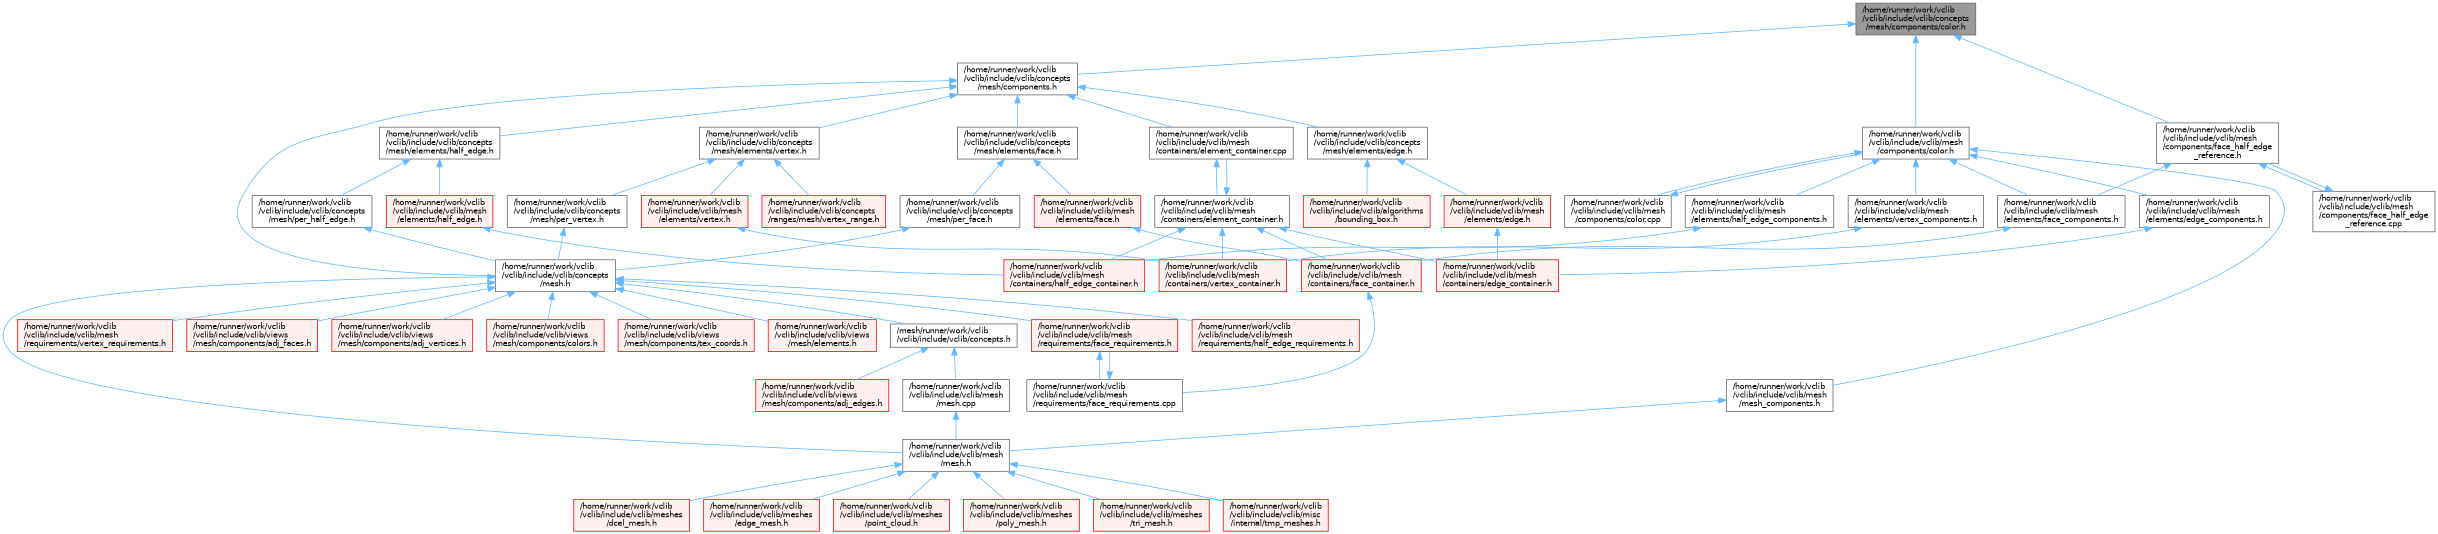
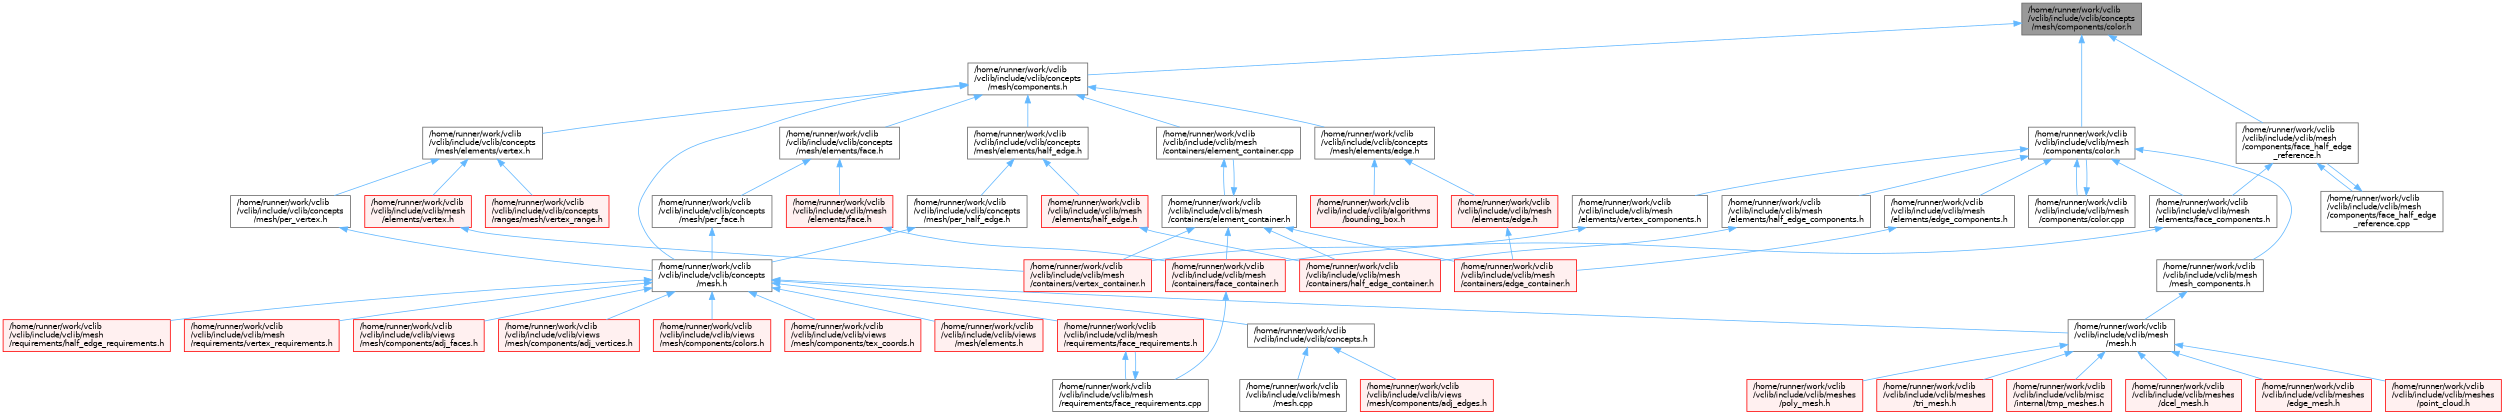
  digraph {
    node [color=red fillcolor="#FFF0F0" fontname=Helvetica fontsize=10 shape=box style=filled]
    edge [color=steelblue1 dir=back fontname=Helvetica fontsize=10 labelfontname=Helvetica labelfontsize=10 style=solid]
    n1 [color=gray40 fillcolor=grey60 fontcolor=black height=0.2 label="/home/runner/work/vclib\l/vclib/include/vclib/concepts\l/mesh/components/color.h" width=0.4]
    n2 [color=grey40 fillcolor=white height=0.2 label="/home/runner/work/vclib\l/vclib/include/vclib/concepts\l/mesh/components.h" width=0.4]
    n3 [color=grey40 fillcolor=white height=0.2 label="/home/runner/work/vclib\l/vclib/include/vclib/mesh\l/components/color.h" width=0.4]
    n4 [color=grey40 fillcolor=white height=0.2 label="/home/runner/work/vclib\l/vclib/include/vclib/mesh\l/components/face_half_edge\l_reference.h" width=0.4]
    n5 [color=grey40 fillcolor=white height=0.2 label="/home/runner/work/vclib\l/vclib/include/vclib/concepts\l/mesh.h" width=0.4]
    n6 [color=grey40 fillcolor=white height=0.2 label="/home/runner/work/vclib\l/vclib/include/vclib/concepts\l/mesh/elements/edge.h" width=0.4]
    n7 [color=grey40 fillcolor=white height=0.2 label="/home/runner/work/vclib\l/vclib/include/vclib/concepts\l/mesh/elements/face.h" width=0.4]
    n8 [color=grey40 fillcolor=white height=0.2 label="/home/runner/work/vclib\l/vclib/include/vclib/concepts\l/mesh/elements/half_edge.h" width=0.4]
    n9 [color=grey40 fillcolor=white height=0.2 label="/home/runner/work/vclib\l/vclib/include/vclib/concepts\l/mesh/elements/vertex.h" width=0.4]
    n10 [color=grey40 fillcolor=white height=0.2 label="/home/runner/work/vclib\l/vclib/include/vclib/mesh\l/containers/element_container.cpp" width=0.4]
    n11 [color=grey40 fillcolor=white height=0.2 label="/home/runner/work/vclib\l/vclib/include/vclib/mesh\l/components/color.cpp" width=0.4]
    n12 [color=grey40 fillcolor=white height=0.2 label="/home/runner/work/vclib\l/vclib/include/vclib/mesh\l/elements/edge_components.h" width=0.4]
    n13 [color=grey40 fillcolor=white height=0.2 label="/home/runner/work/vclib\l/vclib/include/vclib/mesh\l/elements/face_components.h" width=0.4]
    n14 [color=grey40 fillcolor=white height=0.2 label="/home/runner/work/vclib\l/vclib/include/vclib/mesh\l/elements/half_edge_components.h" width=0.4]
    n15 [color=grey40 fillcolor=white height=0.2 label="/home/runner/work/vclib\l/vclib/include/vclib/mesh\l/elements/vertex_components.h" width=0.4]
    n16 [color=grey40 fillcolor=white height=0.2 label="/home/runner/work/vclib\l/vclib/include/vclib/mesh\l/mesh_components.h" width=0.4]
    n17 [color=grey40 fillcolor=white height=0.2 label="/home/runner/work/vclib\l/vclib/include/vclib/mesh\l/components/face_half_edge\l_reference.cpp" width=0.4]
-   n18 [color=grey40 fillcolor=white height=0.2 label="/mesh/runner/work/vclib\l/vclib/include/vclib/concepts.h" width=0.4]
+   n18 [color=grey40 fillcolor=white height=0.2 label="/home/runner/work/vclib\l/vclib/include/vclib/concepts.h" width=0.4]
    n19 [color=grey40 fillcolor=white height=0.2 label="/home/runner/work/vclib\l/vclib/include/vclib/mesh\l/mesh.h" width=0.4]
    n20 [height=0.2 label="/home/runner/work/vclib\l/vclib/include/vclib/mesh\l/requirements/face_requirements.h" width=0.4]
    n21 [height=0.2 label="/home/runner/work/vclib\l/vclib/include/vclib/mesh\l/requirements/half_edge_requirements.h" width=0.4]
    n22 [height=0.2 label="/home/runner/work/vclib\l/vclib/include/vclib/mesh\l/requirements/vertex_requirements.h" width=0.4]
    n23 [height=0.2 label="/home/runner/work/vclib\l/vclib/include/vclib/views\l/mesh/components/adj_faces.h" width=0.4]
    n24 [height=0.2 label="/home/runner/work/vclib\l/vclib/include/vclib/views\l/mesh/components/adj_vertices.h" width=0.4]
    n25 [height=0.2 label="/home/runner/work/vclib\l/vclib/include/vclib/views\l/mesh/components/colors.h" width=0.4]
    n26 [height=0.2 label="/home/runner/work/vclib\l/vclib/include/vclib/views\l/mesh/components/tex_coords.h" width=0.4]
    n27 [height=0.2 label="/home/runner/work/vclib\l/vclib/include/vclib/views\l/mesh/elements.h" width=0.4]
    n28 [height=0.2 label="/home/runner/work/vclib\l/vclib/include/vclib/algorithms\l/bounding_box.h" width=0.4]
    n29 [height=0.2 label="/home/runner/work/vclib\l/vclib/include/vclib/mesh\l/elements/edge.h" width=0.4]
    n30 [color=grey40 fillcolor=white height=0.2 label="/home/runner/work/vclib\l/vclib/include/vclib/concepts\l/mesh/per_face.h" width=0.4]
    n31 [height=0.2 label="/home/runner/work/vclib\l/vclib/include/vclib/mesh\l/elements/face.h" width=0.4]
    n32 [color=grey40 fillcolor=white height=0.2 label="/home/runner/work/vclib\l/vclib/include/vclib/concepts\l/mesh/per_half_edge.h" width=0.4]
    n33 [height=0.2 label="/home/runner/work/vclib\l/vclib/include/vclib/mesh\l/elements/half_edge.h" width=0.4]
    n34 [color=grey40 fillcolor=white height=0.2 label="/home/runner/work/vclib\l/vclib/include/vclib/concepts\l/mesh/per_vertex.h" width=0.4]
    n35 [height=0.2 label="/home/runner/work/vclib\l/vclib/include/vclib/concepts\l/ranges/mesh/vertex_range.h" width=0.4]
    n36 [height=0.2 label="/home/runner/work/vclib\l/vclib/include/vclib/mesh\l/elements/vertex.h" width=0.4]
    n37 [color=grey40 fillcolor=white height=0.2 label="/home/runner/work/vclib\l/vclib/include/vclib/mesh\l/containers/element_container.h" width=0.4]
    n38 [height=0.2 label="/home/runner/work/vclib\l/vclib/include/vclib/views\l/mesh/components/adj_edges.h" width=0.4]
    n39 [color=grey40 fillcolor=white height=0.2 label="/home/runner/work/vclib\l/vclib/include/vclib/mesh\l/mesh.cpp" width=0.4]
    n40 [height=0.2 label="/home/runner/work/vclib\l/vclib/include/vclib/meshes\l/dcel_mesh.h" width=0.4]
    n41 [height=0.2 label="/home/runner/work/vclib\l/vclib/include/vclib/meshes\l/edge_mesh.h" width=0.4]
    n42 [height=0.2 label="/home/runner/work/vclib\l/vclib/include/vclib/meshes\l/point_cloud.h" width=0.4]
    n43 [height=0.2 label="/home/runner/work/vclib\l/vclib/include/vclib/meshes\l/poly_mesh.h" width=0.4]
    n44 [height=0.2 label="/home/runner/work/vclib\l/vclib/include/vclib/meshes\l/tri_mesh.h" width=0.4]
    n45 [height=0.2 label="/home/runner/work/vclib\l/vclib/include/vclib/misc\l/internal/tmp_meshes.h" width=0.4]
    n46 [color=grey40 fillcolor=white height=0.2 label="/home/runner/work/vclib\l/vclib/include/vclib/mesh\l/requirements/face_requirements.cpp" width=0.4]
    n47 [height=0.2 label="/home/runner/work/vclib\l/vclib/include/vclib/mesh\l/containers/edge_container.h" width=0.4]
    n48 [height=0.2 label="/home/runner/work/vclib\l/vclib/include/vclib/mesh\l/containers/face_container.h" width=0.4]
    n49 [height=0.2 label="/home/runner/work/vclib\l/vclib/include/vclib/mesh\l/containers/half_edge_container.h" width=0.4]
    n50 [height=0.2 label="/home/runner/work/vclib\l/vclib/include/vclib/mesh\l/containers/vertex_container.h" width=0.4]
    n1 -> n2
    n1 -> n3
    n1 -> n4
    n2 -> n5
    n2 -> n6
    n2 -> n7
    n2 -> n8
    n2 -> n9
    n2 -> n10
    n3 -> n11
    n3 -> n12
    n3 -> n13
    n3 -> n14
    n3 -> n15
    n3 -> n16
    n4 -> n13
    n4 -> n17
    n5 -> n18
    n5 -> n19
    n5 -> n20
    n5 -> n21
    n5 -> n22
    n5 -> n23
    n5 -> n24
    n5 -> n25
    n5 -> n26
    n5 -> n27
    n6 -> n28
    n6 -> n29
    n7 -> n30
    n7 -> n31
    n8 -> n32
    n8 -> n33
    n9 -> n34
    n9 -> n35
    n9 -> n36
    n10 -> n37
    n11 -> n3
    n12 -> n47
    n13 -> n48
    n14 -> n49
    n15 -> n50
    n16 -> n19
    n17 -> n4
    n18 -> n38
    n18 -> n39
    n19 -> n40
    n19 -> n41
    n19 -> n42
    n19 -> n43
    n19 -> n44
    n19 -> n45
    n20 -> n46
    n29 -> n47
    n30 -> n5
    n31 -> n48
    n32 -> n5
    n33 -> n49
    n34 -> n5
    n36 -> n50
    n37 -> n10
    n37 -> n47
    n37 -> n48
    n37 -> n49
    n37 -> n50
-   n39 -> n19
    n46 -> n20
    n48 -> n46
  }
